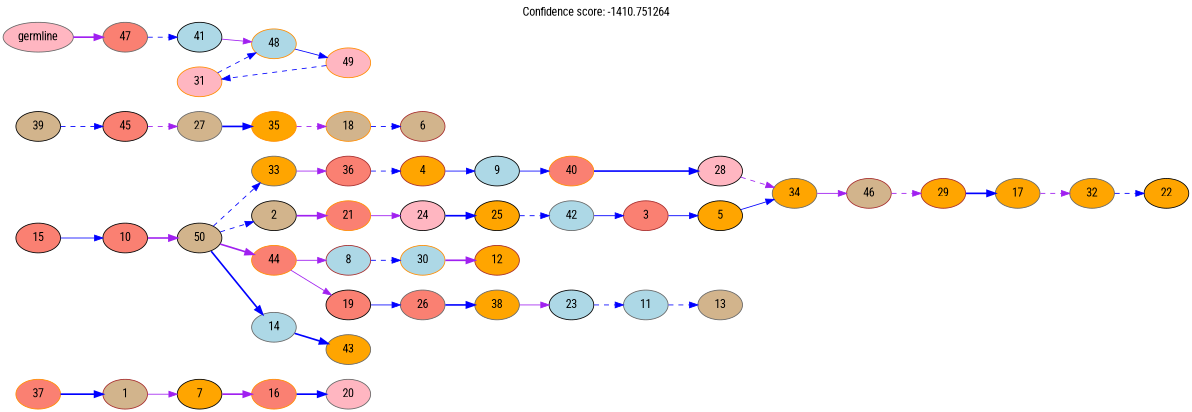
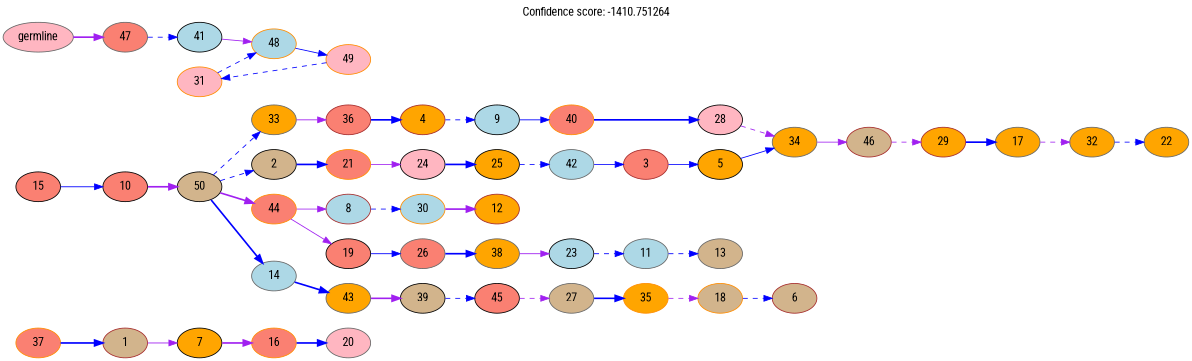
  digraph {
    fontname="Roboto Condensed"
    label="Confidence score: -1410.751264"
    labelloc=t
    rankdir=LR
    node [color=gray40 fillcolor=orange fontname="Roboto Condensed" style=filled]
    edge [color=blue fontname="Roboto Condensed" style=dashed]
    n1 [color=darkorange fillcolor=salmon label=16]
    n2 [fillcolor=lightpink label=20]
    n3 [color=black label=7]
    n4 [color=brown fillcolor=tan label=1]
    n5 [color=darkorange fillcolor=salmon label=37]
    n6 [color=black fillcolor=lightpink label=28]
    n7 [label=34]
    n8 [color=darkorange fillcolor=salmon label=40]
    n9 [color=black fillcolor=lightblue label=9]
    n10 [color=brown label=4]
    n11 [color=brown fillcolor=salmon label=36]
    n12 [label=33]
    n13 [label=32]
-   n14 [color=black label=22]
+   n14 [label=22]
    n15 [label=17]
    n16 [color=brown label=29]
    n17 [color=brown fillcolor=tan label=46]
    n18 [color=black label=5]
    n19 [color=brown fillcolor=salmon label=3]
    n20 [fillcolor=lightblue label=42]
    n21 [color=black label=25]
    n22 [color=black fillcolor=lightpink label=24]
    n23 [color=darkorange fillcolor=salmon label=21]
    n24 [color=black fillcolor=tan label=2]
    n25 [color=darkorange fillcolor=lightblue label=30]
    n26 [color=brown label=12]
    n27 [color=brown fillcolor=lightblue label=8]
    n28 [fillcolor=lightblue label=11]
    n29 [fillcolor=tan label=13]
    n30 [color=black fillcolor=lightblue label=23]
    n31 [label=38]
    n32 [fillcolor=salmon label=26]
    n33 [color=black fillcolor=salmon label=19]
    n34 [color=darkorange fillcolor=salmon label=44]
    n35 [color=darkorange fillcolor=tan label=18]
    n36 [color=brown fillcolor=tan label=6]
    n37 [color=darkorange label=35]
    n38 [fillcolor=tan label=27]
    n39 [color=black fillcolor=salmon label=45]
    n40 [color=black fillcolor=tan label=39]
    n41 [label=43]
    n42 [fillcolor=lightblue label=14]
    n43 [color=black fillcolor=tan label=50]
    n44 [color=black fillcolor=salmon label=10]
    n45 [color=black fillcolor=salmon label=15]
    n46 [color=darkorange fillcolor=lightpink label=31]
    n47 [color=darkorange fillcolor=lightblue label=48]
    n48 [color=darkorange fillcolor=lightpink label=49]
    n49 [color=black fillcolor=lightblue label=41]
    n50 [fillcolor=salmon label=47]
    n51 [fillcolor=lightpink label=germline]
    n1 -> n2 [style=bold]
    n3 -> n1 [color=purple style=bold]
    n4 -> n3 [color=purple style=solid]
    n5 -> n4 [style=bold]
    n6 -> n7 [color=purple]
    n7 -> n17 [color=purple style=solid]
    n8 -> n6 [style=bold]
    n9 -> n8 [style=solid]
-   n10 -> n9 [style=solid]
-   n11 -> n10
+   n10 -> n9
+   n11 -> n10 [style=bold]
    n12 -> n11 [color=purple style=solid]
    n13 -> n14
    n15 -> n13 [color=purple]
    n16 -> n15 [style=bold]
    n17 -> n16 [color=purple]
    n18 -> n7 [style=solid]
    n19 -> n18 [style=solid]
    n20 -> n19 [style=solid]
    n21 -> n20
    n22 -> n21 [style=bold]
    n23 -> n22 [color=purple style=solid]
-   n24 -> n23 [color=purple style=bold]
+   n24 -> n23 [style=bold]
    n25 -> n26 [color=purple style=bold]
    n27 -> n25
    n28 -> n29
    n30 -> n28
    n31 -> n30 [color=purple style=solid]
    n32 -> n31 [style=bold]
    n33 -> n32 [style=solid]
    n34 -> n27 [color=purple style=solid]
    n34 -> n33 [color=purple style=solid]
    n35 -> n36
    n37 -> n35 [color=purple]
    n38 -> n37 [style=bold]
    n39 -> n38 [color=purple]
    n40 -> n39
+   n41 -> n40 [color=purple style=bold]
    n42 -> n41 [style=bold]
    n43 -> n12
    n43 -> n24
    n43 -> n34 [color=purple style=bold]
    n43 -> n42 [style=bold]
    n44 -> n43 [color=purple style=bold]
    n45 -> n44 [style=solid]
    n46 -> n47
    n47 -> n48 [style=solid]
    n48 -> n46
    n49 -> n47 [color=purple style=solid]
    n50 -> n49
    n51 -> n50 [color=purple style=bold]
  }
